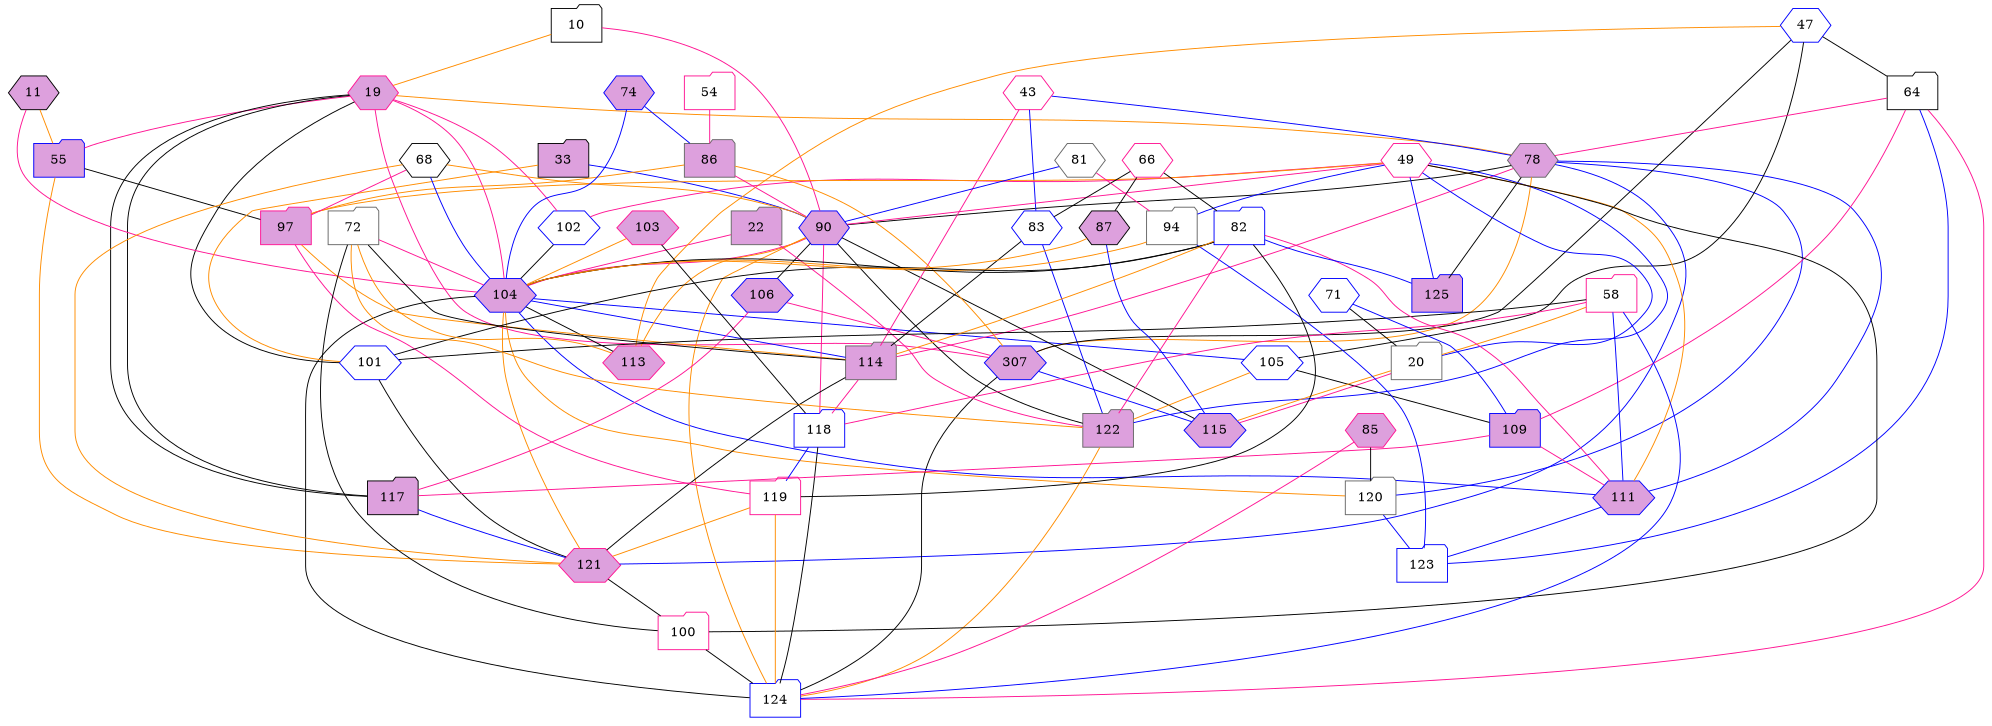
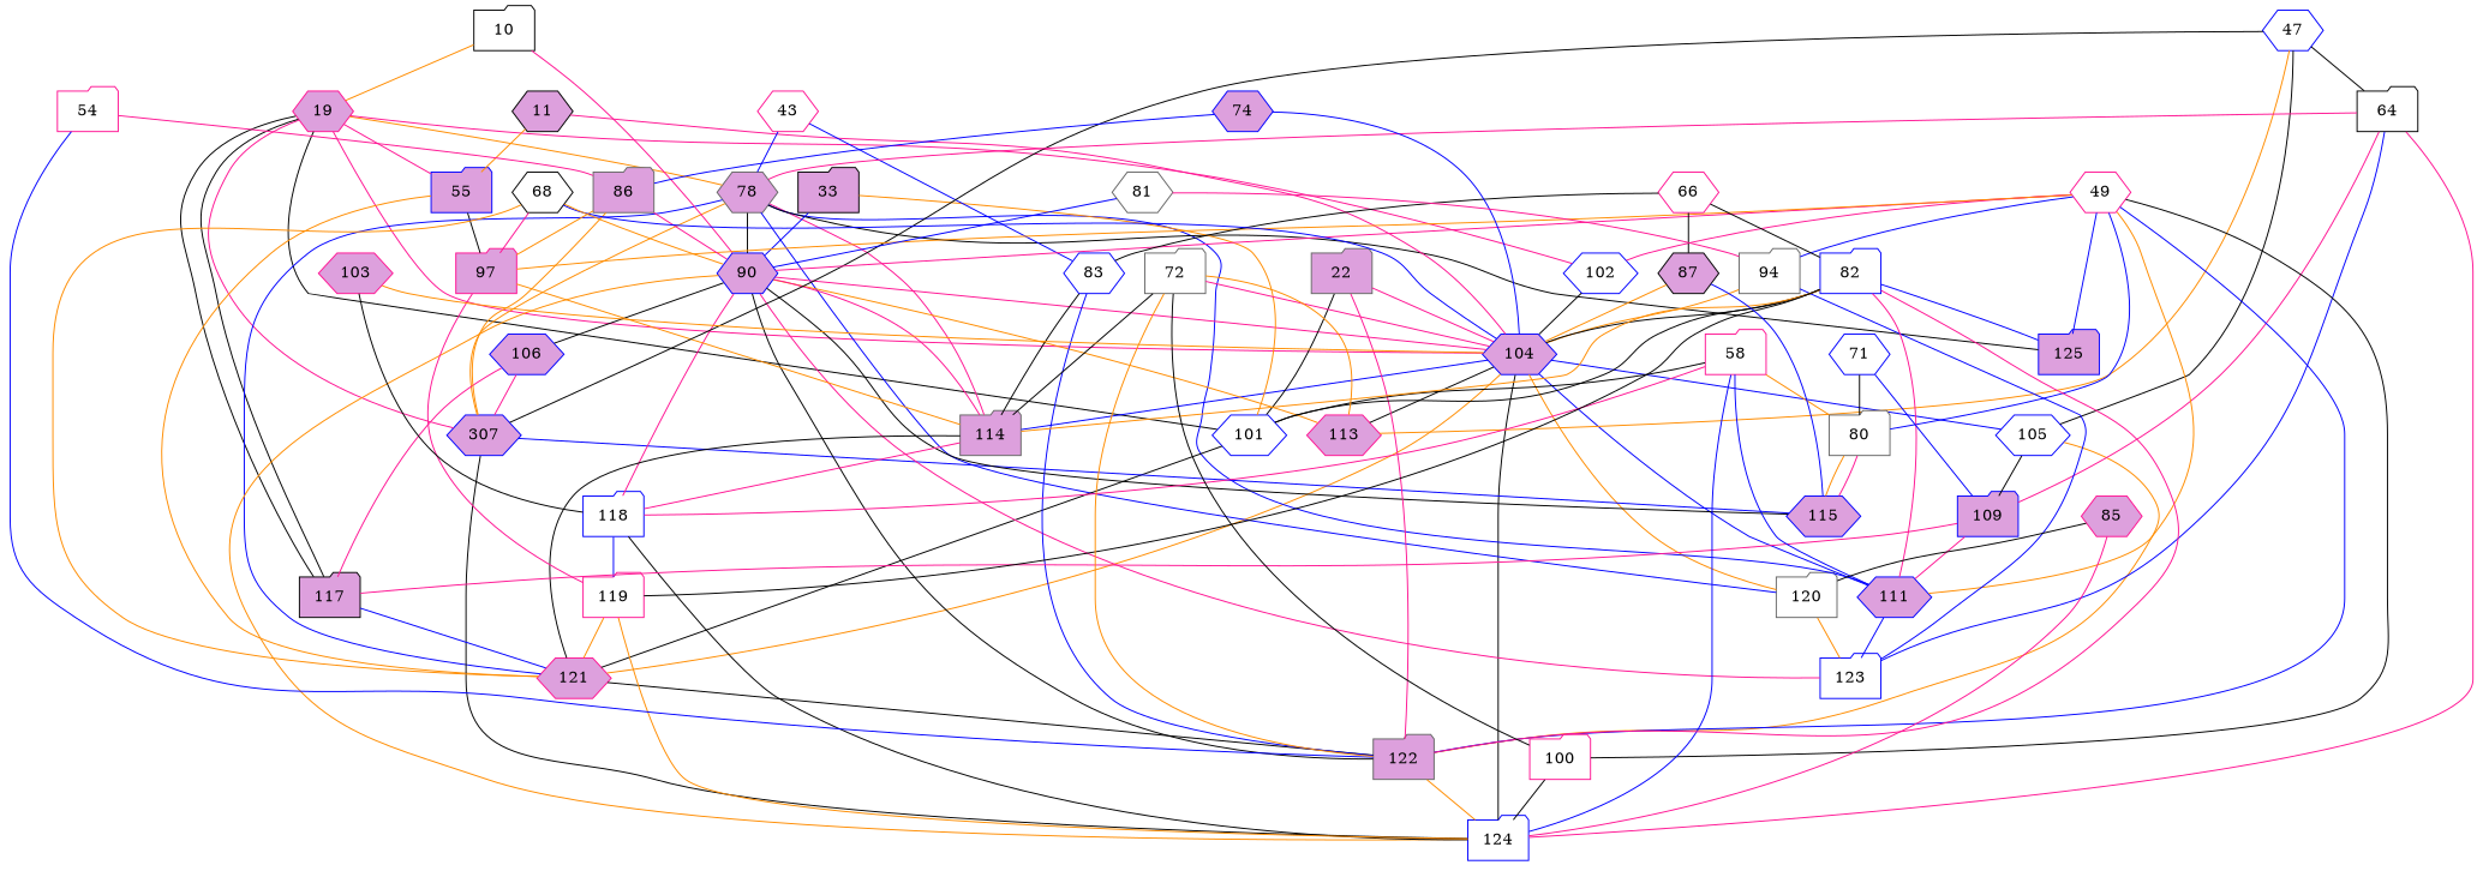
  graph {
    node [color=blue fillcolor=plum shape=hexagon style=filled]
    edge [color=black]
    19 [color=deeppink super="+9"]
    55 [shape=folder]
    104 [super="+1+5+89+73+93"]
    78 [color=gray40 super="+46+34"]
    101 [fillcolor=white super="+38"]
    102 [fillcolor=white super="+75+36"]
    n7 [label=307 super="+65"]
    117 [color=black shape=folder]
    10 [color=black fillcolor=white shape=folder]
    90 [super="+57+70+39"]
    122 [color=gray40 shape=folder super="+108+110+24"]
    113 [color=deeppink super="+112"]
    118 [fillcolor=white shape=folder super="+25+21+96"]
    124 [fillcolor=white shape=folder super="+95"]
    123 [fillcolor=white shape=folder super="+98"]
    114 [color=gray40 shape=folder super="+4+91+44"]
    115
    106
    11 [color=black]
    97 [color=deeppink shape=folder super="+40+48+62"]
    121 [color=deeppink super="+88+116"]
    105 [fillcolor=white super="+16"]
    111 [super="+3+63"]
    120 [color=gray40 fillcolor=white shape=folder]
    125 [shape=folder super="+59"]
    22 [color=gray40 shape=folder]
    33 [color=black shape=folder]
    43 [color=deeppink fillcolor=white]
    83 [fillcolor=white super="+60"]
    47 [fillcolor=white]
    64 [color=black fillcolor=white shape=folder]
    109 [shape=folder super="+67"]
    49 [color=deeppink fillcolor=white super="+12+13"]
-   80 [color=gray40 fillcolor=white shape=folder label=20]
+   80 [color=gray40 fillcolor=white shape=folder]
    94 [color=gray40 fillcolor=white shape=folder]
    100 [color=deeppink fillcolor=white shape=folder super="+76+30"]
    119 [color=deeppink fillcolor=white shape=folder super="+99"]
    86 [color=gray40 shape=folder super="+69"]
    54 [color=deeppink fillcolor=white shape=folder]
    58 [color=deeppink fillcolor=white shape=folder]
    82 [fillcolor=white shape=folder super="+79"]
    66 [color=deeppink fillcolor=white]
    87 [color=black]
    68 [color=black fillcolor=white]
    71 [fillcolor=white]
    72 [color=gray40 fillcolor=white shape=folder super="+56+28"]
    74
    81 [color=gray40 fillcolor=white]
    85 [color=deeppink]
    103 [color=deeppink]
    19 -- 55 [color=deeppink]
    19 -- 104 [color=deeppink]
    19 -- 78 [color=darkorange]
    19 -- 101 [weight=2]
    19 -- 102 [color=deeppink weight=2]
    19 -- n7 [color=deeppink weight=2]
    19 -- 117
    19 -- 117
    55 -- 97
    55 -- 121 [color=darkorange]
    104 -- 113
    104 -- 124 [weight=2]
    104 -- 114 [color=blue]
    104 -- 121 [color=darkorange]
    104 -- 105 [color=blue]
    104 -- 111 [color=blue]
    104 -- 120 [color=darkorange]
    78 -- n7 [color=darkorange]
    78 -- 90 [weight=3]
    78 -- 114 [color=deeppink]
    78 -- 121 [color=blue]
    78 -- 111 [color=blue]
    78 -- 120 [color=blue]
    78 -- 125
    101 -- 121
    102 -- 104
    n7 -- 124
    n7 -- 115 [color=blue]
    117 -- 121 [color=blue]
    10 -- 19 [color=darkorange]
    10 -- 90 [color=deeppink]
    90 -- 104 [color=deeppink weight=6]
    90 -- 122
    90 -- 113 [color=darkorange]
    90 -- 118 [color=deeppink weight=5]
    90 -- 124 [color=darkorange]
-   43 -- 114 [color=deeppink]
+   90 -- 123 [color=deeppink]
+   90 -- 114 [color=deeppink]
    90 -- 115
    90 -- 106
    122 -- 124 [color=darkorange weight=2]
    118 -- 124
    118 -- 119 [color=blue]
    114 -- 118 [color=deeppink]
    114 -- 121
    106 -- n7 [color=deeppink]
    106 -- 117 [color=deeppink]
    11 -- 55 [color=darkorange]
    11 -- 104 [color=deeppink]
    97 -- 114 [color=darkorange]
    97 -- 119 [color=deeppink]
-   121 -- 100 [weight=2]
+   121 -- 122 [weight=2]
    105 -- 122 [color=darkorange]
    105 -- 109
    111 -- 123 [color=blue]
-   120 -- 123 [color=blue weight=2]
+   120 -- 123 [color=darkorange weight=2]
    22 -- 104 [color=deeppink]
+   22 -- 101
    22 -- 122 [color=deeppink]
    33 -- 101 [color=darkorange]
    33 -- 90 [color=blue]
    43 -- 78 [color=blue]
    43 -- 83 [color=blue]
    83 -- 122 [color=blue]
    83 -- 114
    47 -- n7
    47 -- 113 [color=darkorange]
    47 -- 105 [weight=2]
    47 -- 64
    64 -- 78 [color=deeppink]
    64 -- 124 [color=deeppink]
    64 -- 123 [color=blue]
    64 -- 109 [color=deeppink]
    109 -- 117 [color=deeppink]
    109 -- 111 [color=deeppink]
    49 -- 102 [color=deeppink weight=2]
    49 -- 90 [color=deeppink]
    49 -- 122 [color=blue weight=2]
    49 -- 97 [color=darkorange]
    49 -- 111 [color=darkorange]
    49 -- 125 [color=blue]
    49 -- 80 [color=blue]
    49 -- 94 [color=blue]
    49 -- 100 [weight=2]
    80 -- 115 [color=darkorange]
    80 -- 115 [color=deeppink]
    94 -- 104 [color=darkorange]
    94 -- 123 [color=blue]
    100 -- 124 [weight=4]
    119 -- 124 [color=darkorange]
    119 -- 121 [color=darkorange]
    86 -- n7 [color=darkorange weight=2]
    86 -- 90 [color=deeppink weight=3]
    86 -- 97 [color=darkorange]
+   54 -- 122 [color=blue]
    54 -- 86 [color=deeppink]
    58 -- 101
    58 -- 118 [color=deeppink weight=3]
    58 -- 124 [color=blue]
    58 -- 111 [color=blue weight=2]
    58 -- 80 [color=darkorange]
    82 -- 104 [weight=2]
    82 -- 101
    82 -- 122 [color=deeppink weight=2]
    82 -- 114 [color=darkorange weight=2]
    82 -- 111 [color=deeppink weight=2]
    82 -- 125 [color=blue]
    82 -- 119
    66 -- 83 [weight=2]
    66 -- 82 [weight=2]
    66 -- 87
    87 -- 104 [color=darkorange]
    87 -- 115 [color=blue]
    68 -- 104 [color=blue]
    68 -- 90 [color=darkorange]
    68 -- 97 [color=deeppink weight=2]
    68 -- 121 [color=darkorange]
    71 -- 109 [color=blue]
    71 -- 80
    72 -- 104 [color=deeppink]
    72 -- 122 [color=darkorange]
    72 -- 113 [color=darkorange weight=2]
    72 -- 114 [weight=2]
    72 -- 100
    74 -- 104 [color=blue]
    74 -- 86 [color=blue]
    81 -- 90 [color=blue]
    81 -- 94 [color=deeppink]
    85 -- 124 [color=deeppink]
    85 -- 120
    103 -- 104 [color=darkorange]
    103 -- 118
  }
